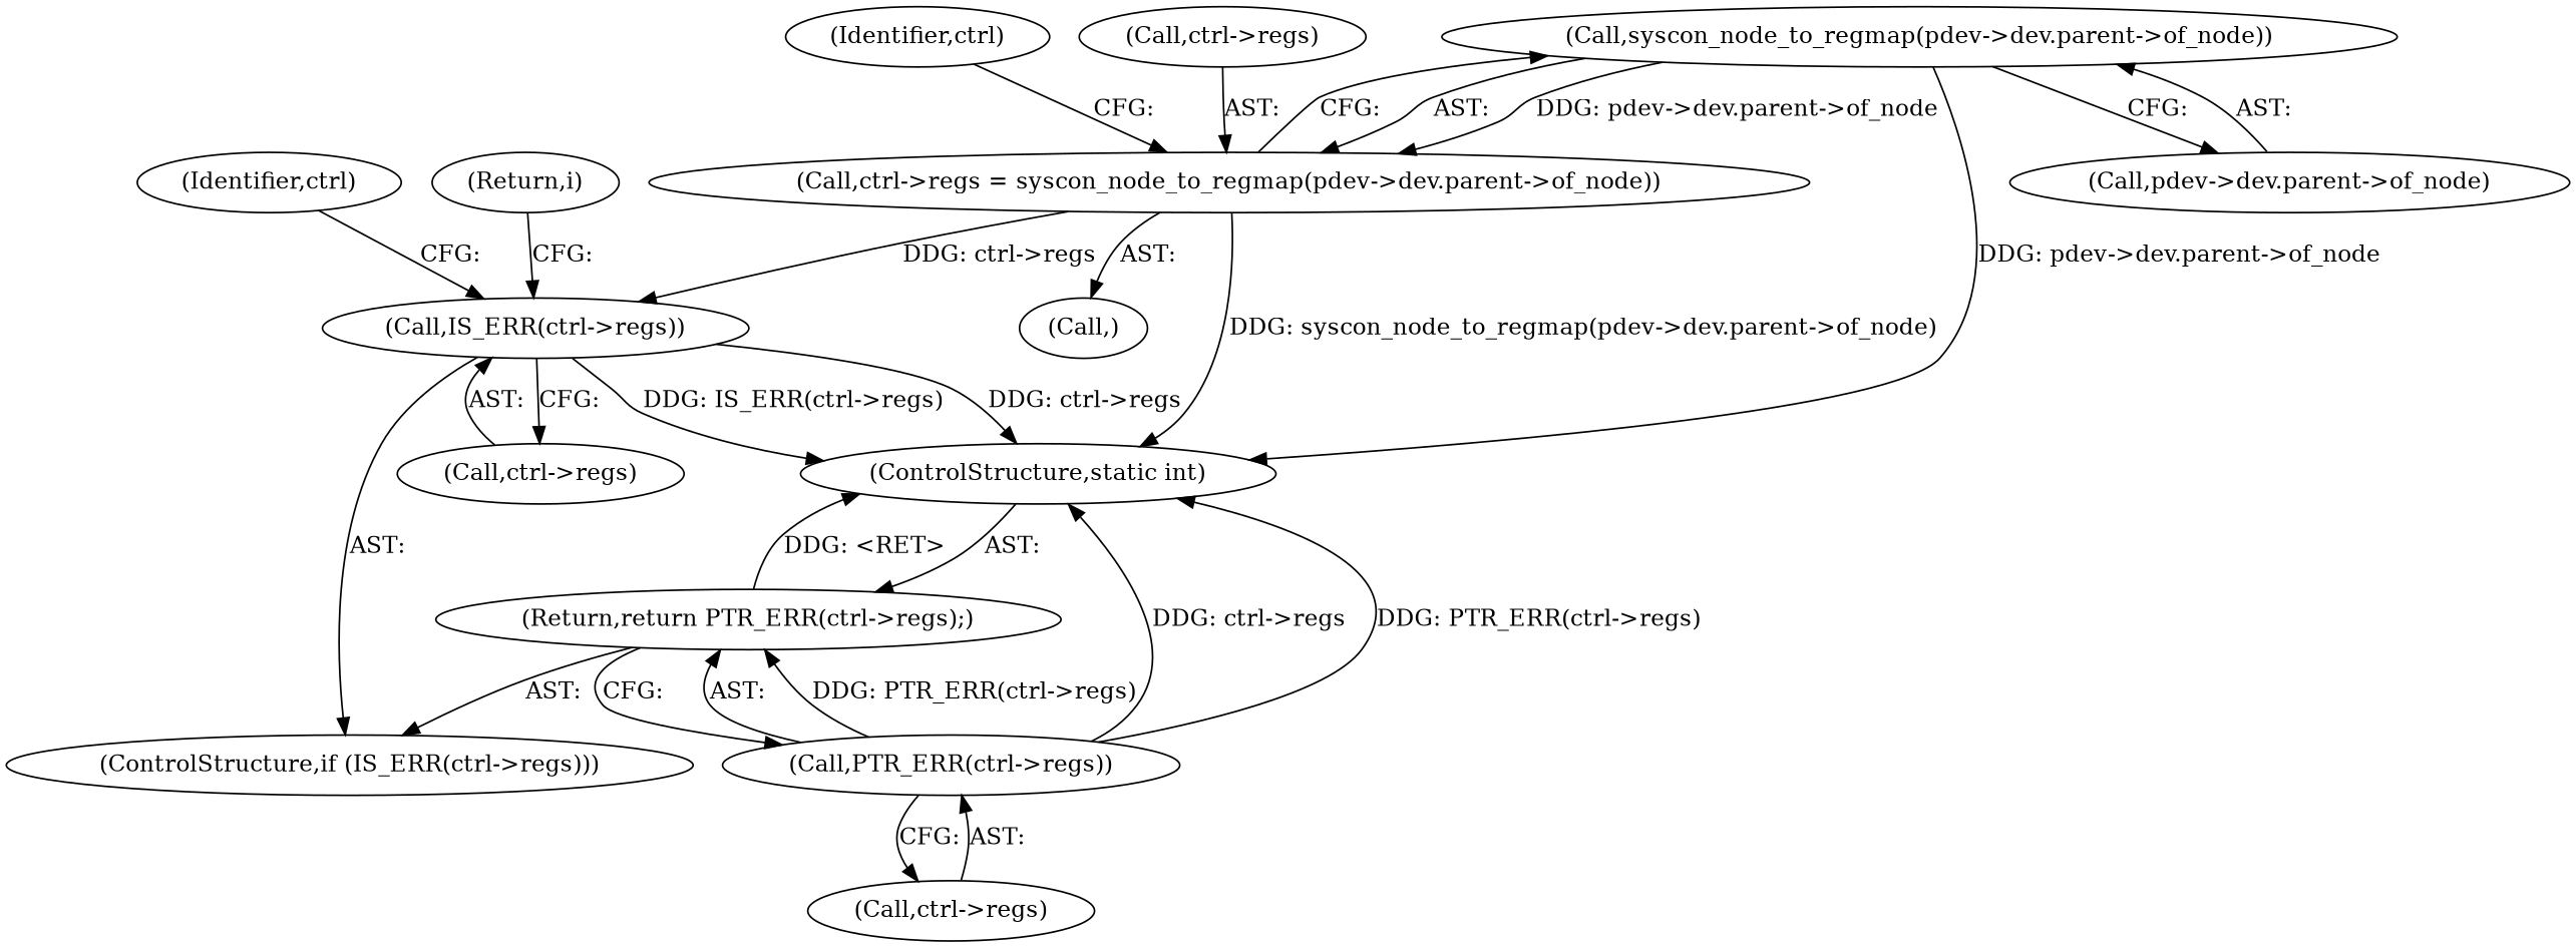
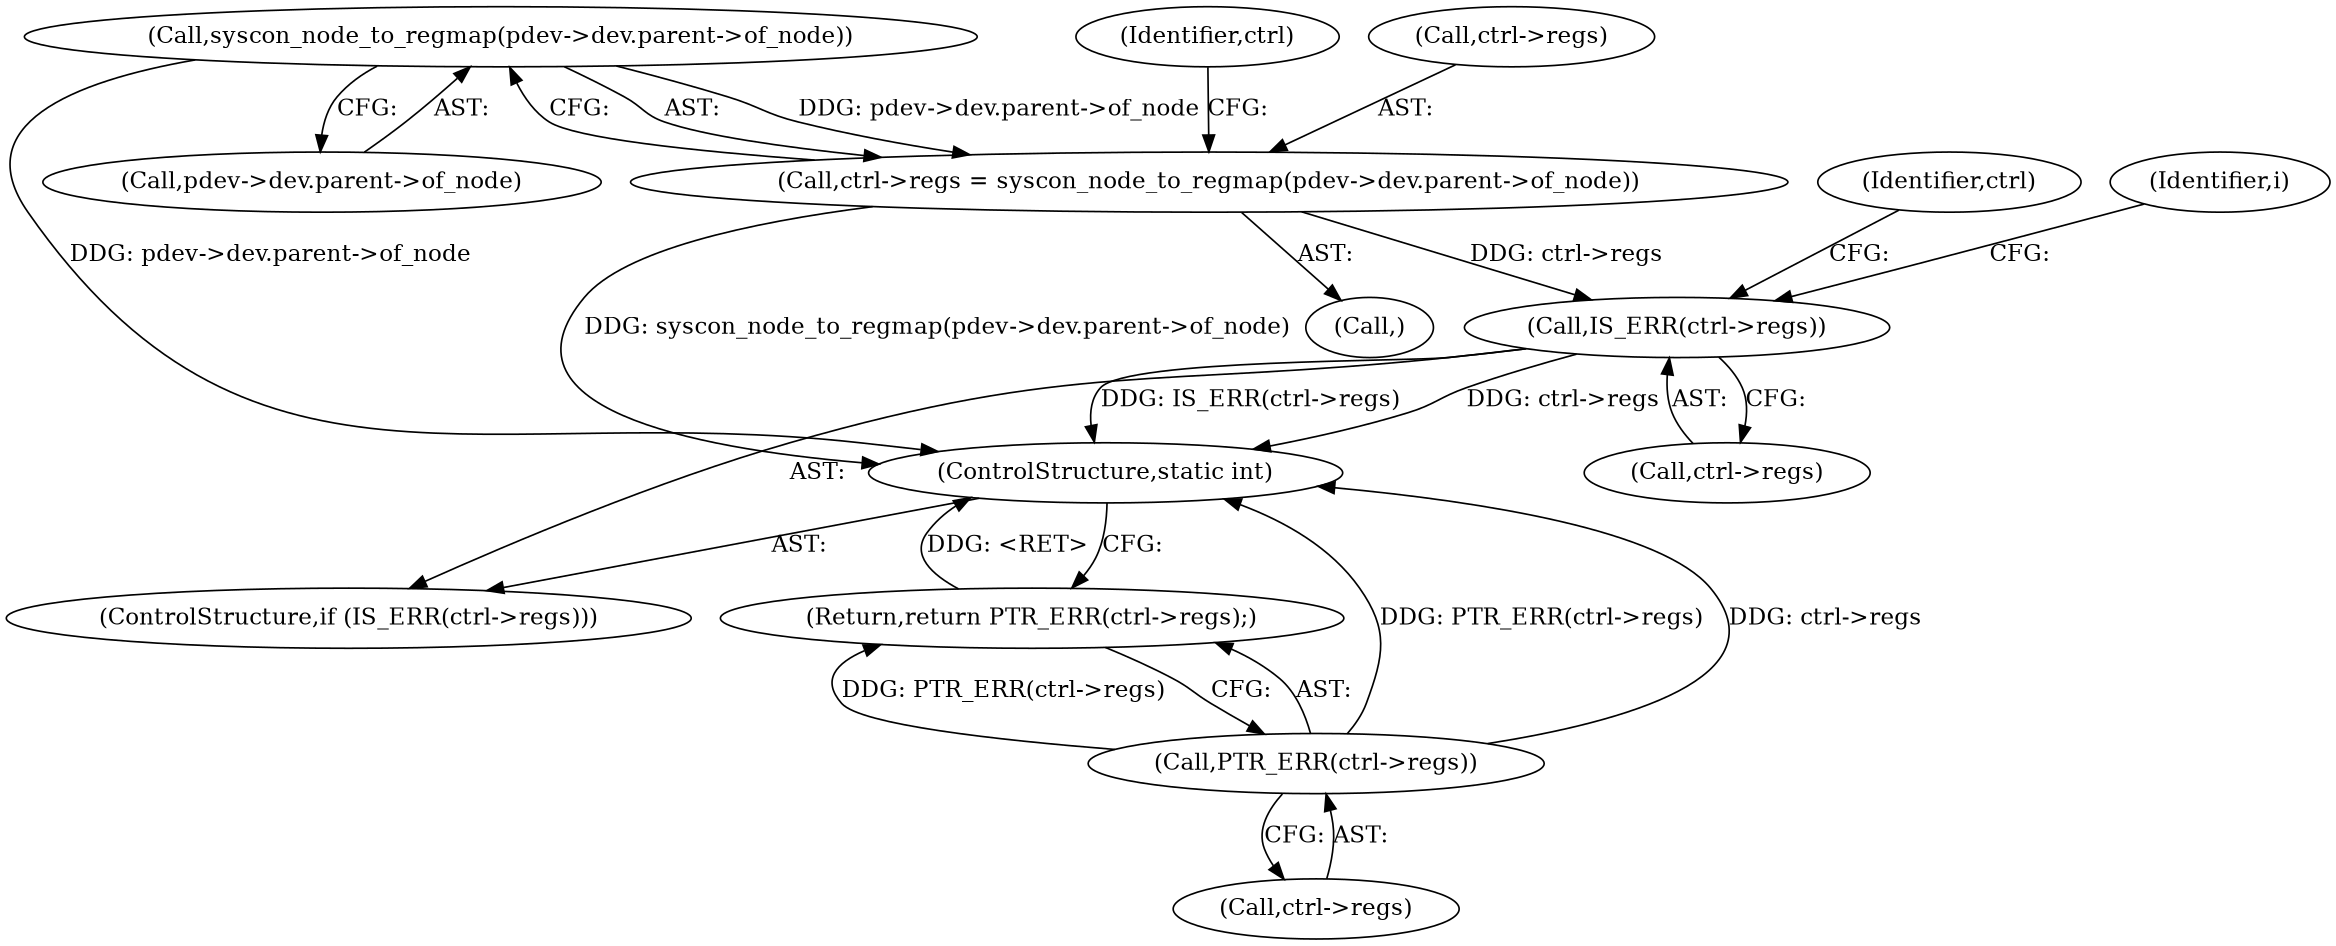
  digraph {
    n1 [label="(Call,syscon_node_to_regmap(pdev->dev.parent->of_node))"]
    n2 [label="(Call,ctrl->regs = syscon_node_to_regmap(pdev->dev.parent->of_node))"]
    n3 [label="(ControlStructure,static int)"]
    n4 [label="(Call,pdev->dev.parent->of_node)"]
    n5 [label="(Call,IS_ERR(ctrl->regs))"]
    n6 [label="(Call,)"]
    n7 [label="(Return,return PTR_ERR(ctrl->regs);)"]
    n8 [label="(ControlStructure,if (IS_ERR(ctrl->regs)))"]
    n9 [label="(Call,ctrl->regs)"]
    n10 [label="(Call,PTR_ERR(ctrl->regs))"]
    n11 [label="(Call,ctrl->regs)"]
    n12 [label="(Identifier,ctrl)"]
    n13 [label="(Identifier,ctrl)"]
-   n14 [label="(Return,i)"]
+   n14 [label="(Identifier,i)"]
    n15 [label="(Call,ctrl->regs)"]
    n1 -> n2 [label="AST: "]
    n1 -> n2 [label="DDG: pdev->dev.parent->of_node"]
    n1 -> n3 [label="DDG: pdev->dev.parent->of_node"]
    n1 -> n4 [label="CFG: "]
    n2 -> n1 [label="CFG: "]
    n2 -> n3 [label="DDG: syscon_node_to_regmap(pdev->dev.parent->of_node)"]
    n2 -> n5 [label="DDG: ctrl->regs"]
    n2 -> n6 [label="AST: "]
-   n3 -> n7 [label="AST: "]
+   n3 -> n7 [label="CFG: "]
    n4 -> n1 [label="AST: "]
    n5 -> n3 [label="DDG: ctrl->regs"]
    n5 -> n3 [label="DDG: IS_ERR(ctrl->regs)"]
    n5 -> n8 [label="AST: "]
    n5 -> n9 [label="CFG: "]
    n7 -> n3 [label="DDG: <RET>"]
-   n7 -> n8 [label="AST: "]
+   n3 -> n8 [label="AST: "]
    n7 -> n10 [label="CFG: "]
    n9 -> n5 [label="AST: "]
    n10 -> n3 [label="DDG: PTR_ERR(ctrl->regs)"]
    n10 -> n3 [label="DDG: ctrl->regs"]
    n10 -> n7 [label="AST: "]
    n10 -> n7 [label="DDG: PTR_ERR(ctrl->regs)"]
    n10 -> n11 [label="CFG: "]
    n11 -> n10 [label="AST: "]
    n12 -> n5 [label="CFG: "]
    n13 -> n2 [label="CFG: "]
    n14 -> n5 [label="CFG: "]
    n15 -> n2 [label="AST: "]
  }
